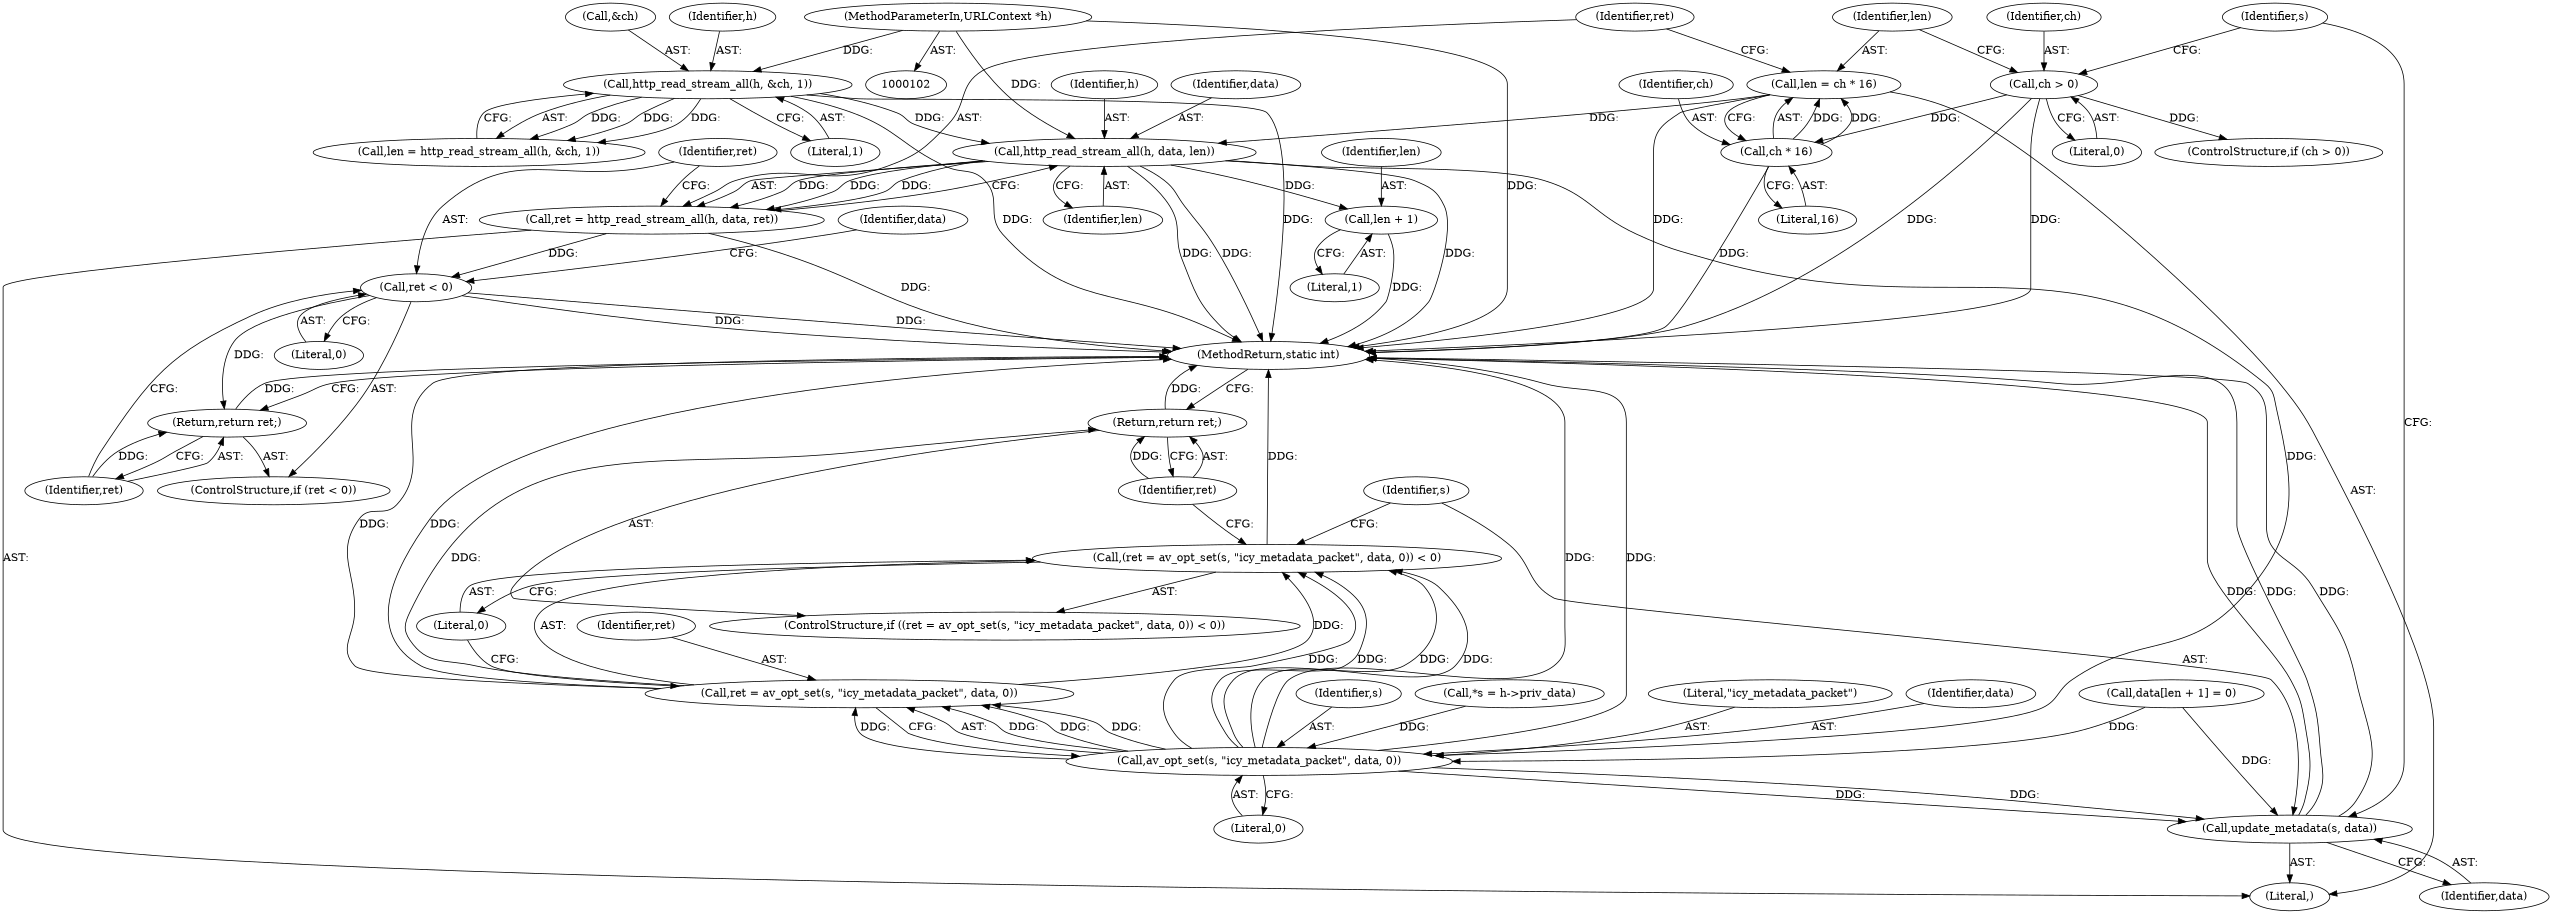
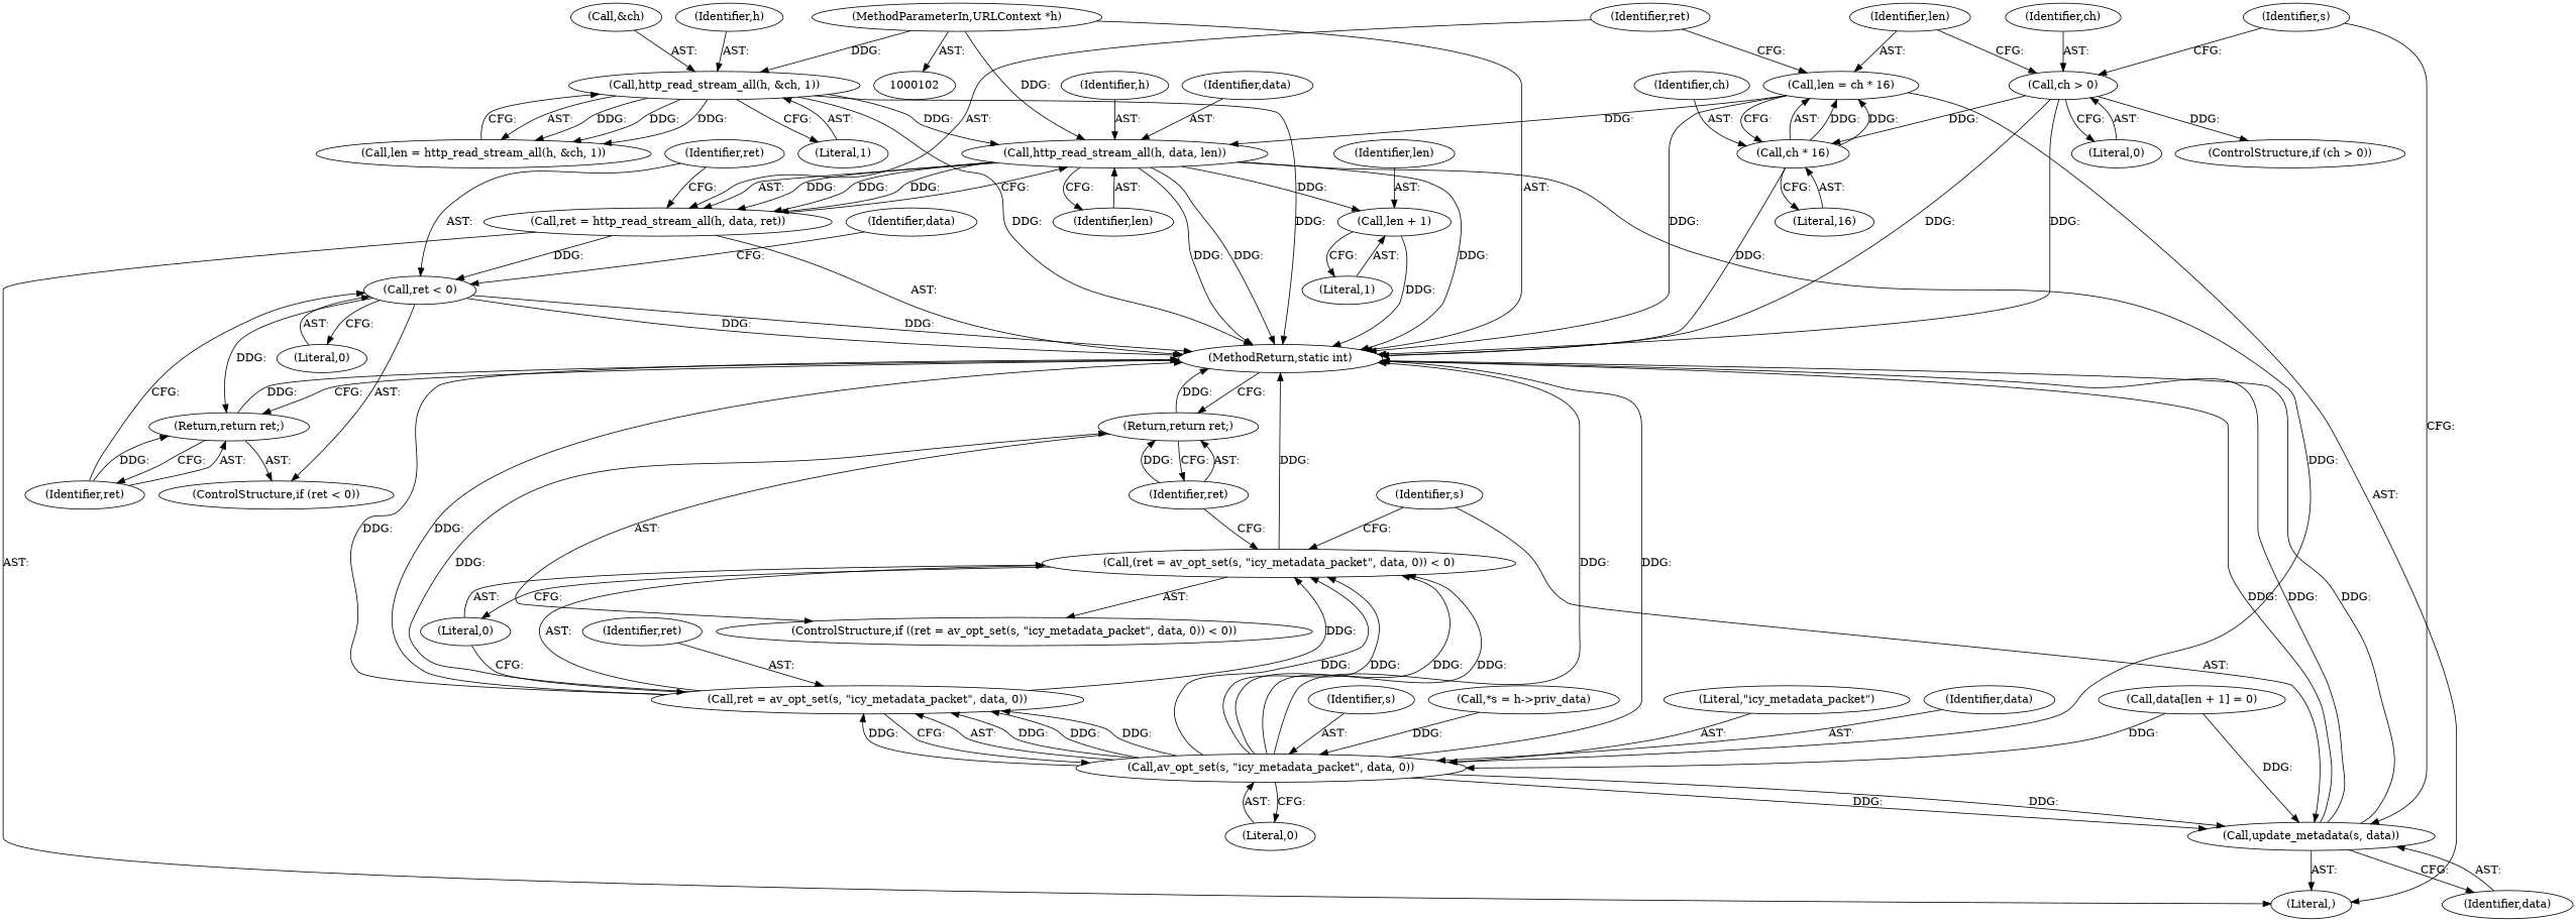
  digraph {
    n1 [label="(Call,http_read_stream_all(h, data, len))"]
    n2 [label="(Call,ret = http_read_stream_all(h, data, ret))"]
    n3 [label="(Call,len + 1)"]
    n4 [label="(Call,av_opt_set(s, \"icy_metadata_packet\", data, 0))"]
    n5 [label="(MethodReturn,static int)"]
    n6 [label="(Identifier,len)"]
    n7 [label="(Literal,)"]
    n8 [label="(Call,ret < 0)"]
    n9 [label="(Literal,1)"]
    n10 [label="(Call,(ret = av_opt_set(s, \"icy_metadata_packet\", data, 0)) < 0)"]
    n11 [label="(Call,ret = av_opt_set(s, \"icy_metadata_packet\", data, 0))"]
    n12 [label="(Call,update_metadata(s, data))"]
    n13 [label="(Literal,0)"]
    n14 [label="(Return,return ret;)"]
    n15 [label="(Return,return ret;)"]
    n16 [label="(Call,http_read_stream_all(h, &ch, 1))"]
    n17 [label="(Call,len = http_read_stream_all(h, &ch, 1))"]
    n18 [label="(Literal,1)"]
    n19 [label="(MethodParameterIn,URLContext *h)"]
    1000102
    n21 [label="(Call,len = ch * 16)"]
    n22 [label="(Call,ch * 16)"]
    n23 [label="(Literal,16)"]
    n24 [label="(Call,ch > 0)"]
    n25 [label="(ControlStructure,if (ch > 0))"]
    n26 [label="(Literal,0)"]
    n27 [label="(Literal,0)"]
    n28 [label="(ControlStructure,if (ret < 0))"]
    n29 [label="(Identifier,ret)"]
    n30 [label="(ControlStructure,if ((ret = av_opt_set(s, \"icy_metadata_packet\", data, 0)) < 0))"]
    n31 [label="(Literal,0)"]
    n32 [label="(Identifier,data)"]
    n33 [label="(Identifier,ret)"]
    n34 [label="(Identifier,s)"]
    n35 [label="(Identifier,ch)"]
    n36 [label="(Identifier,ret)"]
    n37 [label="(Identifier,s)"]
    n38 [label="(Identifier,len)"]
    n39 [label="(Call,*s = h->priv_data)"]
    n40 [label="(Identifier,data)"]
    n41 [label="(Identifier,ret)"]
    n42 [label="(Identifier,ret)"]
    n43 [label="(Call,data[len + 1] = 0)"]
    n44 [label="(Identifier,ch)"]
    n45 [label="(Identifier,s)"]
    n46 [label="(Literal,\"icy_metadata_packet\")"]
    n47 [label="(Identifier,len)"]
    n48 [label="(Call,&ch)"]
    n49 [label="(Identifier,h)"]
    n50 [label="(Identifier,h)"]
    n51 [label="(Identifier,data)"]
    n52 [label="(Identifier,data)"]
    n1 -> n2 [label="AST: "]
    n1 -> n2 [label="DDG: "]
    n1 -> n2 [label="DDG: "]
    n1 -> n2 [label="DDG: "]
    n1 -> n3 [label="DDG: "]
    n1 -> n4 [label="DDG: "]
    n1 -> n5 [label="DDG: "]
    n1 -> n5 [label="DDG: "]
    n1 -> n5 [label="DDG: "]
    n1 -> n6 [label="CFG: "]
    n2 -> n1 [label="CFG: "]
-   n2 -> n5 [label="DDG: "]
+   n2 -> n5 [label="AST: "]
    n2 -> n7 [label="AST: "]
    n2 -> n8 [label="DDG: "]
    n3 -> n5 [label="DDG: "]
    n3 -> n9 [label="CFG: "]
    n4 -> n5 [label="DDG: "]
    n4 -> n5 [label="DDG: "]
    n4 -> n10 [label="DDG: "]
    n4 -> n10 [label="DDG: "]
    n4 -> n10 [label="DDG: "]
    n4 -> n10 [label="DDG: "]
    n4 -> n11 [label="AST: "]
    n4 -> n11 [label="DDG: "]
    n4 -> n11 [label="DDG: "]
    n4 -> n11 [label="DDG: "]
    n4 -> n11 [label="DDG: "]
    n4 -> n12 [label="DDG: "]
    n4 -> n12 [label="DDG: "]
    n4 -> n13 [label="CFG: "]
    n5 -> n14 [label="CFG: "]
    n5 -> n15 [label="CFG: "]
    n6 -> n1 [label="AST: "]
    n8 -> n5 [label="DDG: "]
    n8 -> n5 [label="DDG: "]
    n8 -> n14 [label="DDG: "]
    n8 -> n27 [label="CFG: "]
    n8 -> n28 [label="AST: "]
    n9 -> n3 [label="AST: "]
    n10 -> n5 [label="DDG: "]
    n10 -> n30 [label="AST: "]
    n10 -> n31 [label="CFG: "]
    n11 -> n4 [label="CFG: "]
    n11 -> n5 [label="DDG: "]
    n11 -> n5 [label="DDG: "]
    n11 -> n10 [label="AST: "]
    n11 -> n10 [label="DDG: "]
    n11 -> n15 [label="DDG: "]
    n12 -> n5 [label="DDG: "]
    n12 -> n5 [label="DDG: "]
    n12 -> n5 [label="DDG: "]
    n12 -> n7 [label="AST: "]
    n12 -> n32 [label="CFG: "]
    n13 -> n4 [label="AST: "]
    n14 -> n5 [label="DDG: "]
    n14 -> n28 [label="AST: "]
    n14 -> n29 [label="CFG: "]
    n15 -> n5 [label="DDG: "]
    n15 -> n30 [label="AST: "]
    n15 -> n33 [label="CFG: "]
    n16 -> n1 [label="DDG: "]
    n16 -> n5 [label="DDG: "]
    n16 -> n5 [label="DDG: "]
    n16 -> n17 [label="AST: "]
    n16 -> n17 [label="DDG: "]
    n16 -> n17 [label="DDG: "]
    n16 -> n17 [label="DDG: "]
    n16 -> n18 [label="CFG: "]
    n17 -> n16 [label="CFG: "]
    n18 -> n16 [label="AST: "]
    n19 -> n1 [label="DDG: "]
-   n19 -> n5 [label="DDG: "]
+   n19 -> n5 [label="AST: "]
    n19 -> n16 [label="DDG: "]
    n19 -> 1000102 [label="AST: "]
    n21 -> n1 [label="DDG: "]
    n21 -> n5 [label="DDG: "]
    n21 -> n7 [label="AST: "]
    n21 -> n22 [label="CFG: "]
    n22 -> n5 [label="DDG: "]
    n22 -> n21 [label="AST: "]
    n22 -> n21 [label="DDG: "]
    n22 -> n21 [label="DDG: "]
    n22 -> n23 [label="CFG: "]
    n23 -> n22 [label="AST: "]
    n24 -> n5 [label="DDG: "]
    n24 -> n5 [label="DDG: "]
    n24 -> n22 [label="DDG: "]
    n24 -> n25 [label="DDG: "]
    n24 -> n26 [label="CFG: "]
    n26 -> n24 [label="AST: "]
    n27 -> n8 [label="AST: "]
    n29 -> n8 [label="CFG: "]
    n29 -> n14 [label="AST: "]
    n29 -> n14 [label="DDG: "]
    n31 -> n10 [label="AST: "]
    n31 -> n11 [label="CFG: "]
    n32 -> n12 [label="AST: "]
    n33 -> n10 [label="CFG: "]
    n33 -> n15 [label="AST: "]
    n33 -> n15 [label="DDG: "]
    n34 -> n10 [label="CFG: "]
    n34 -> n12 [label="AST: "]
    n35 -> n24 [label="AST: "]
    n36 -> n11 [label="AST: "]
    n37 -> n4 [label="AST: "]
    n38 -> n3 [label="AST: "]
    n39 -> n4 [label="DDG: "]
    n40 -> n8 [label="CFG: "]
    n41 -> n2 [label="AST: "]
    n41 -> n21 [label="CFG: "]
    n42 -> n2 [label="CFG: "]
    n42 -> n8 [label="AST: "]
    n43 -> n4 [label="DDG: "]
    n43 -> n12 [label="DDG: "]
    n44 -> n22 [label="AST: "]
    n45 -> n12 [label="CFG: "]
    n45 -> n24 [label="CFG: "]
    n46 -> n4 [label="AST: "]
    n47 -> n21 [label="AST: "]
    n47 -> n24 [label="CFG: "]
    n48 -> n16 [label="AST: "]
    n49 -> n1 [label="AST: "]
    n50 -> n16 [label="AST: "]
    n51 -> n4 [label="AST: "]
    n52 -> n1 [label="AST: "]
  }
